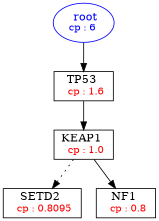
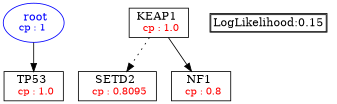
  digraph {
    fontsize=10
    node [shape=box]
    edge [style=solid]
-   n1 [color=Blue label=<<font color='Blue'> root</font><br/><font color='Blue' POINT-SIZE='12'>cp : 6 </font>> shape=oval]
-   n2 [label=<TP53 <br/> <font color='Red' POINT-SIZE='12'> cp : 1.6 </font>>]
+   n1 [color=Blue label=<<font color='Blue'> root</font><br/><font color='Blue' POINT-SIZE='12'>cp : 1 </font>> shape=oval]
+   n2 [label=<TP53 <br/> <font color='Red' POINT-SIZE='12'> cp : 1.0 </font>>]
    n3 [label=<KEAP1 <br/> <font color='Red' POINT-SIZE='12'> cp : 1.0 </font>>]
    n4 [label=<SETD2 <br/> <font color='Red' POINT-SIZE='12'> cp : 0.8095 </font>>]
    n5 [label=<NF1 <br/> <font color='Red' POINT-SIZE='12'> cp : 0.8 </font>>]
+   n6 [label=<<TABLE BORDER="1" CELLBORDER="1" CELLSPACING="0" >     <TR><TD ALIGN="LEFT">LogLikelihood:0.15</TD></TR>     </TABLE>> shape=plaintext]
    n1 -> n2
-   n2 -> n3
    n3 -> n4 [style=dotted]
    n3 -> n5
  }
